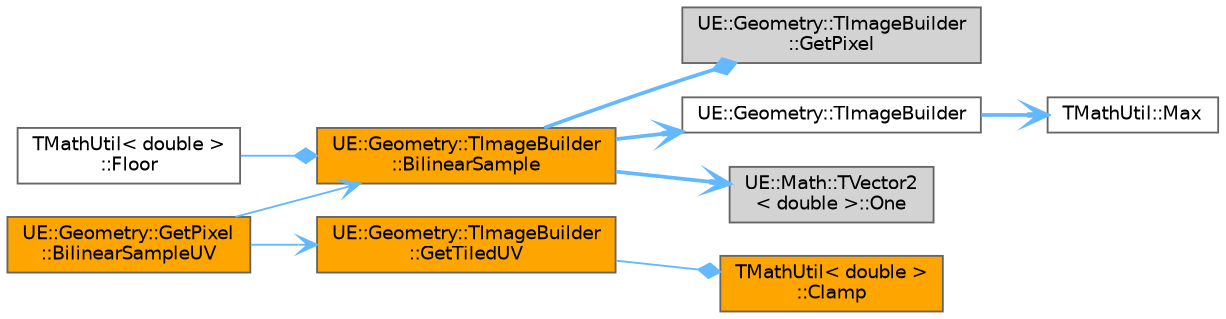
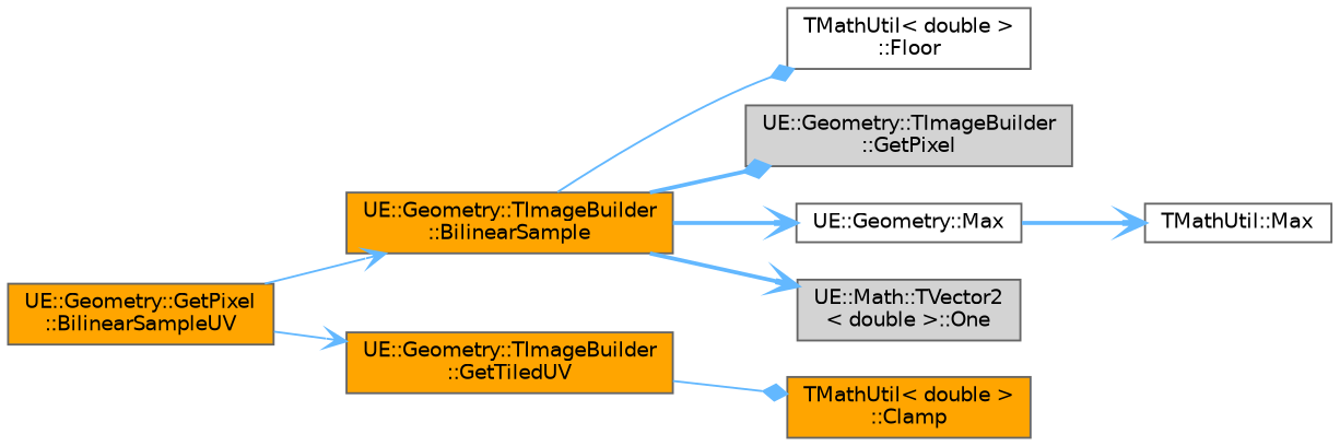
  digraph {
    rankdir=LR
    node [color=grey40 fillcolor=orange fontname=Helvetica fontsize=10 shape=box style=filled]
    edge [arrowhead=vee color=steelblue1 fontname=Helvetica fontsize=10 labelfontname=Helvetica labelfontsize=10 style=solid]
    n1 [color=gray40 fontcolor=black height=0.2 label="UE::Geometry::GetPixel\l::BilinearSampleUV" width=0.4]
    n2 [height=0.2 label="UE::Geometry::TImageBuilder\l::BilinearSample" width=0.4]
    n3 [height=0.2 label="UE::Geometry::TImageBuilder\l::GetTiledUV" width=0.4]
    n4 [fillcolor=white height=0.2 label="TMathUtil\< double \>\l::Floor" width=0.4]
    n5 [fillcolor=lightgrey height=0.2 label="UE::Geometry::TImageBuilder\l::GetPixel" width=0.4]
-   n6 [fillcolor=white height=0.2 label="UE::Geometry::TImageBuilder" width=0.4]
+   n6 [fillcolor=white height=0.2 label="UE::Geometry::Max" width=0.4]
    n7 [fillcolor=lightgrey height=0.2 label="UE::Math::TVector2\l\< double \>::One" width=0.4]
    n8 [height=0.2 label="TMathUtil\< double \>\l::Clamp" width=0.4]
    n9 [fillcolor=white height=0.2 label="TMathUtil::Max" width=0.4]
    n1 -> n2
    n1 -> n3
-   n4 -> n2 [arrowhead=diamond]
+   n2 -> n4 [arrowhead=diamond]
    n2 -> n5 [arrowhead=diamond style=bold]
    n2 -> n6 [style=bold]
    n2 -> n7 [style=bold]
    n3 -> n8 [arrowhead=diamond]
    n6 -> n9 [style=bold]
  }
